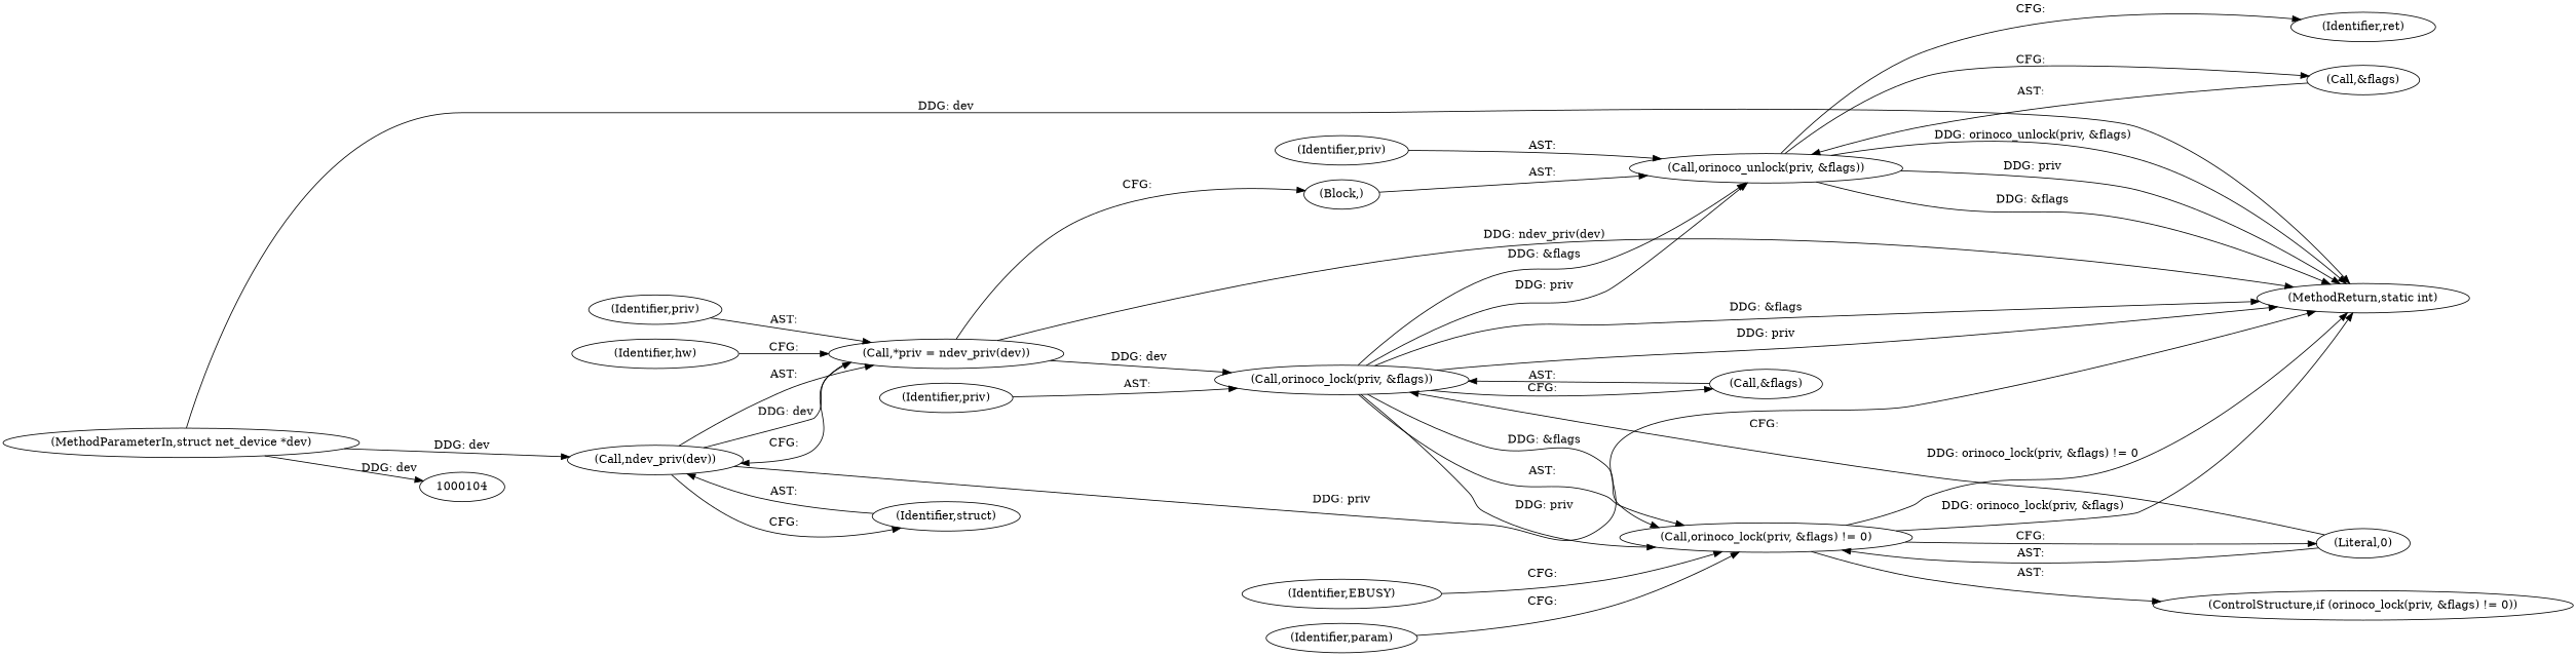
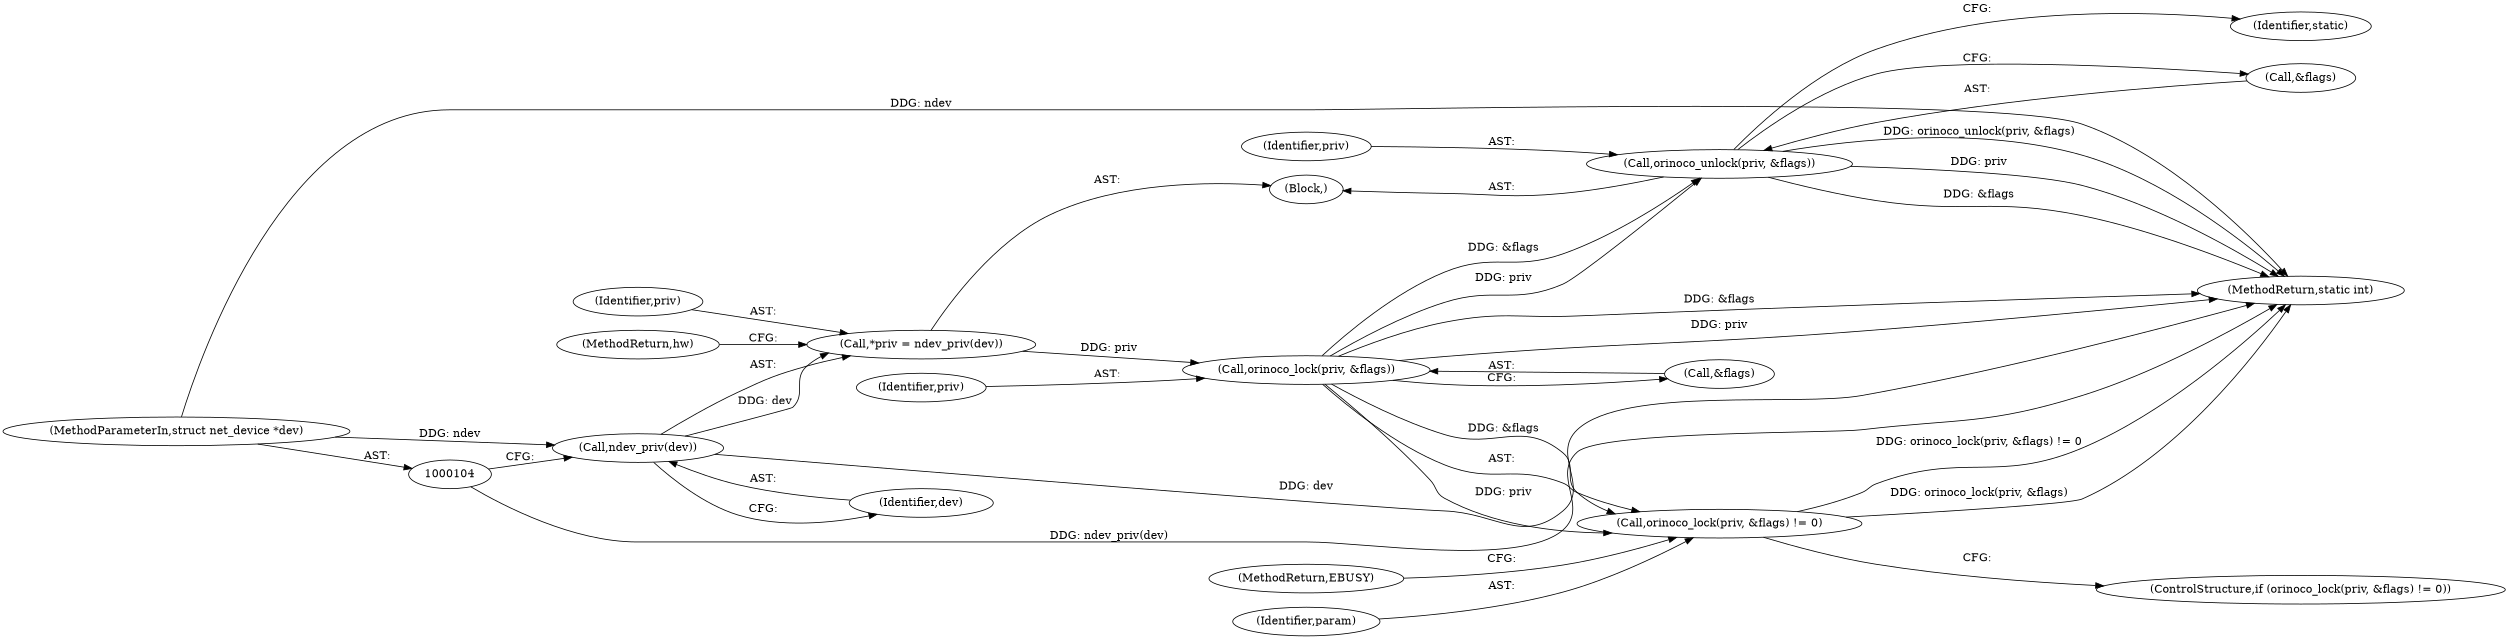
  digraph {
    rankdir=LR
    n1 [label="(Call,ndev_priv(dev))"]
    n2 [label="(Call,*priv = ndev_priv(dev))"]
    n3 [label="(MethodReturn,static int)"]
-   n4 [label="(Identifier,struct)"]
+   n4 [label="(Identifier,dev)"]
    n5 [label="(Call,orinoco_lock(priv, &flags))"]
    n6 [label="(Block,)"]
    n7 [label="(MethodParameterIn,struct net_device *dev)"]
    1000104
    n9 [label="(Call,orinoco_lock(priv, &flags) != 0)"]
    n10 [label="(Call,orinoco_unlock(priv, &flags))"]
    n11 [label="(Call,&flags)"]
-   n12 [label="(Literal,0)"]
    n13 [label="(ControlStructure,if (orinoco_lock(priv, &flags) != 0))"]
    n14 [label="(Call,&flags)"]
-   n15 [label="(Identifier,ret)"]
+   n15 [label="(Identifier,static)"]
    n16 [label="(Identifier,priv)"]
-   n17 [label="(Identifier,EBUSY)"]
+   n17 [label="(MethodReturn,EBUSY)"]
    n18 [label="(Identifier,priv)"]
    n19 [label="(Identifier,priv)"]
    n20 [label="(Identifier,param)"]
-   n21 [label="(Identifier,hw)"]
+   n21 [label="(MethodReturn,hw)"]
    n1 -> n2 [label="AST: "]
    n1 -> n2 [label="DDG: dev"]
-   n1 -> n3 [label="DDG: priv"]
+   n1 -> n3 [label="DDG: dev"]
    n1 -> n4 [label="CFG: "]
-   n2 -> n1 [label="CFG: "]
-   n2 -> n3 [label="DDG: ndev_priv(dev)"]
-   n2 -> n5 [label="DDG: dev"]
-   n2 -> n6 [label="CFG: "]
+   1000104 -> n1 [label="CFG: "]
+   1000104 -> n3 [label="DDG: ndev_priv(dev)"]
+   n2 -> n5 [label="DDG: priv"]
+   n2 -> n6 [label="AST: "]
    n4 -> n1 [label="AST: "]
    n5 -> n3 [label="DDG: &flags"]
    n5 -> n3 [label="DDG: priv"]
    n5 -> n9 [label="AST: "]
    n5 -> n9 [label="DDG: priv"]
    n5 -> n9 [label="DDG: &flags"]
    n5 -> n10 [label="DDG: priv"]
    n5 -> n10 [label="DDG: &flags"]
    n5 -> n11 [label="CFG: "]
-   n7 -> n1 [label="DDG: dev"]
-   n7 -> n3 [label="DDG: dev"]
-   n7 -> 1000104 [label="DDG: dev"]
+   n7 -> n1 [label="DDG: ndev"]
+   n7 -> n3 [label="DDG: ndev"]
+   n7 -> 1000104 [label="AST: "]
    n9 -> n3 [label="DDG: orinoco_lock(priv, &flags) != 0"]
    n9 -> n3 [label="DDG: orinoco_lock(priv, &flags)"]
-   n9 -> n12 [label="CFG: "]
-   n9 -> n13 [label="AST: "]
+   n9 -> n13 [label="CFG: "]
    n10 -> n3 [label="DDG: priv"]
    n10 -> n3 [label="DDG: &flags"]
    n10 -> n3 [label="DDG: orinoco_unlock(priv, &flags)"]
-   n6 -> n10 [label="AST: "]
+   n10 -> n6 [label="AST: "]
    n10 -> n14 [label="CFG: "]
    n10 -> n15 [label="CFG: "]
    n11 -> n5 [label="AST: "]
-   n12 -> n5 [label="CFG: "]
-   n12 -> n9 [label="AST: "]
    n14 -> n10 [label="AST: "]
    n16 -> n5 [label="AST: "]
    n17 -> n9 [label="CFG: "]
    n18 -> n2 [label="AST: "]
    n19 -> n10 [label="AST: "]
-   n20 -> n9 [label="CFG: "]
+   n20 -> n9 [label="AST: "]
    n21 -> n2 [label="CFG: "]
  }
